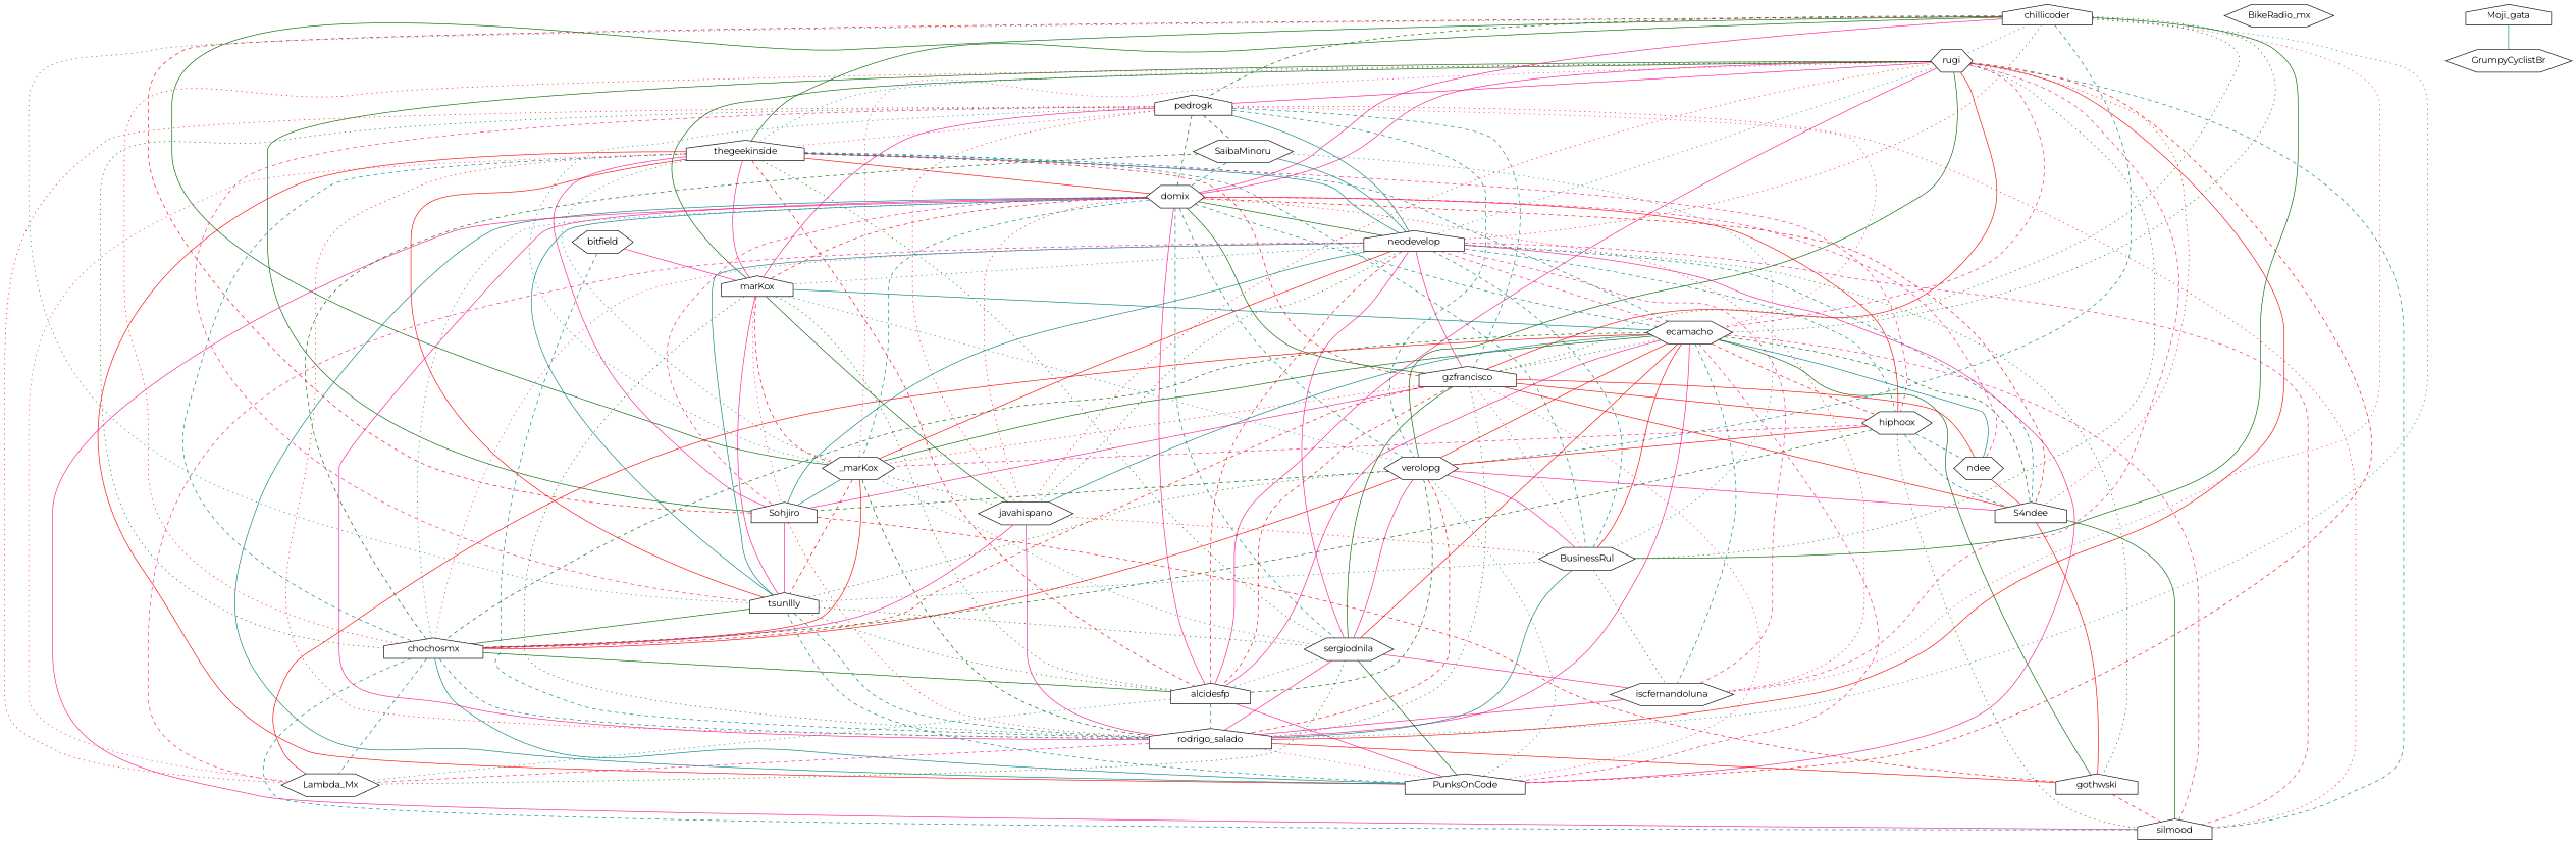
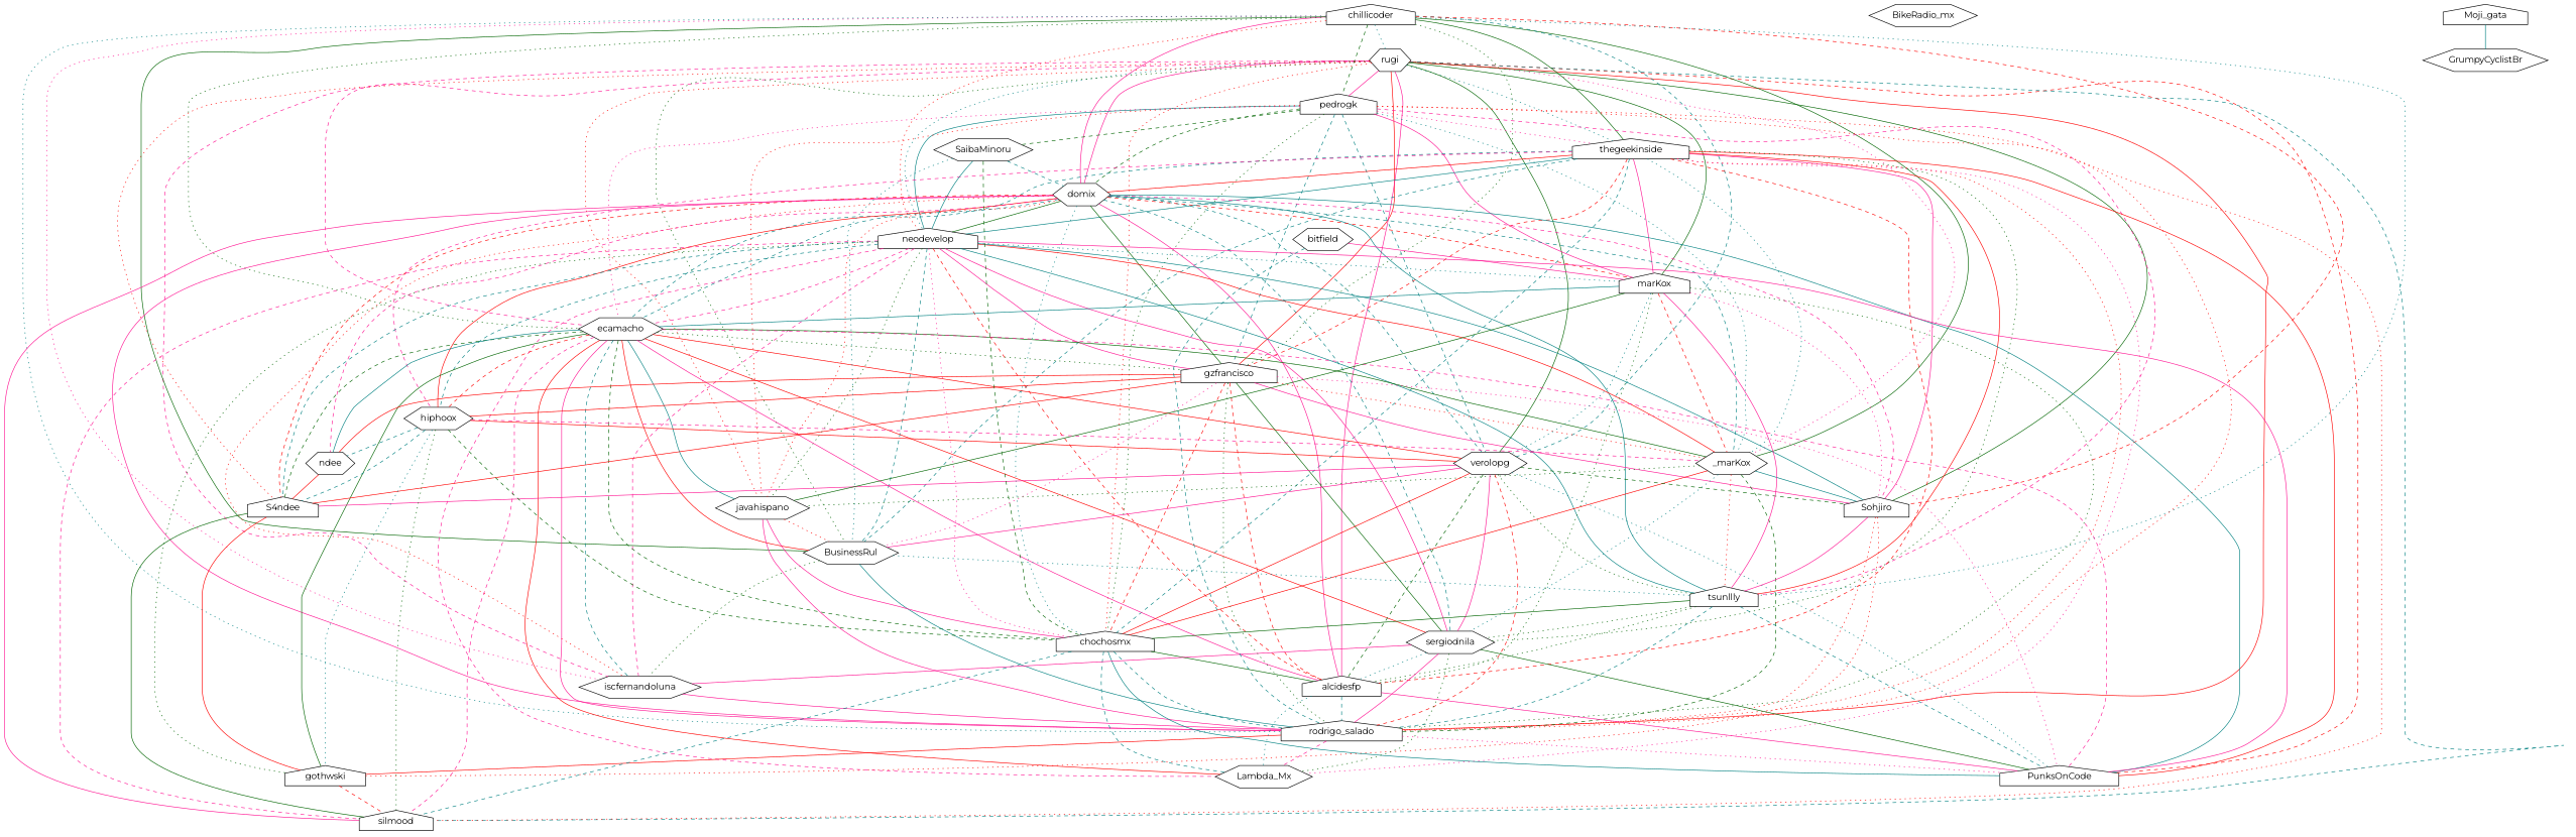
  graph {
    fontname=Montserrat
    node [fontname=Montserrat shape=hexagon]
    edge [color=teal fontname=Montserrat style=solid]
    rugi
    chillicoder [shape=house]
    pedrogk [shape=house]
    thegeekinside [shape=house]
    domix
    neodevelop [shape=house]
    ecamacho
    gzfrancisco [shape=house]
    _marKox
    verolopg
    Sohjiro [shape=house]
    BusinessRul
    tsunllly [shape=house]
    iscfernandoluna
    rodrigo_salado [shape=house]
    n16 [label=marKox shape=house]
    javahispano
    S4ndee [shape=house]
    chochosmx [shape=house]
    alcidesfp [shape=house]
    PunksOnCode [shape=house]
    silmood [shape=house]
    SaibaMinoru
    hiphoox
    sergiodnila
    Lambda_Mx
    n27 [label=ndee]
    gothwski [shape=house]
    bitfield
    BikeRadio_mx
    GrumpyCyclistBr
    Moji_gata [shape=house]
    rugi -- pedrogk [color=deeppink]
    rugi -- thegeekinside [style=dotted]
    rugi -- domix [color=deeppink]
    rugi -- neodevelop [style=dotted]
    rugi -- ecamacho [color=deeppink style=dashed]
    rugi -- gzfrancisco [color=red]
    rugi -- _marKox [color=deeppink style=dotted]
    rugi -- verolopg [color=darkgreen]
    rugi -- Sohjiro [color=darkgreen]
    rugi -- BusinessRul [color=darkgreen style=dotted]
    rugi -- iscfernandoluna [color=deeppink style=dashed]
    rugi -- rodrigo_salado [color=red]
    rugi -- n16 [color=darkgreen]
    rugi -- javahispano [color=red style=dotted]
    rugi -- S4ndee [color=red style=dotted]
    rugi -- chochosmx [color=red style=dotted]
    rugi -- alcidesfp [color=deeppink]
    rugi -- PunksOnCode [color=red style=dashed]
    rugi -- silmood [style=dashed]
    chillicoder -- rugi [style=dotted]
    chillicoder -- pedrogk [color=darkgreen style=dashed]
    chillicoder -- thegeekinside [color=darkgreen]
    chillicoder -- domix [color=deeppink]
    chillicoder -- neodevelop [color=red style=dotted]
    chillicoder -- ecamacho [color=darkgreen style=dotted]
    chillicoder -- gzfrancisco [color=darkgreen style=dotted]
    chillicoder -- _marKox [color=darkgreen]
    chillicoder -- verolopg [style=dashed]
    chillicoder -- Sohjiro [color=red style=dashed]
    chillicoder -- BusinessRul [color=darkgreen]
    chillicoder -- tsunllly [style=dotted]
    chillicoder -- iscfernandoluna [color=deeppink style=dotted]
    chillicoder -- rodrigo_salado [style=dotted]
    pedrogk -- thegeekinside [color=deeppink style=dotted]
    pedrogk -- domix [color=darkgreen style=dashed]
    pedrogk -- neodevelop
    pedrogk -- ecamacho [color=deeppink style=dotted]
    pedrogk -- gzfrancisco [style=dashed]
    pedrogk -- _marKox [style=dotted]
    pedrogk -- verolopg [style=dashed]
    pedrogk -- tsunllly [color=deeppink style=dashed]
-   pedrogk -- Lambda_Mx [color=red style=dotted]
+   pedrogk -- rodrigo_salado [color=red style=dotted]
    pedrogk -- n16 [color=deeppink]
    pedrogk -- javahispano [color=red style=dotted]
    pedrogk -- chochosmx [color=darkgreen style=dotted]
    pedrogk -- silmood [color=red style=dotted]
    pedrogk -- SaibaMinoru [color=darkgreen style=dashed]
    thegeekinside -- domix [color=red]
    thegeekinside -- neodevelop
    thegeekinside -- ecamacho [style=dashed]
    thegeekinside -- gzfrancisco [color=red style=dashed]
    thegeekinside -- _marKox [style=dotted]
    thegeekinside -- Sohjiro [color=deeppink]
    thegeekinside -- BusinessRul [style=dashed]
    thegeekinside -- tsunllly [color=red]
    thegeekinside -- rodrigo_salado [color=red style=dotted]
    thegeekinside -- n16 [color=deeppink]
    thegeekinside -- chochosmx [style=dashed]
    thegeekinside -- alcidesfp [color=red style=dashed]
    thegeekinside -- PunksOnCode [color=red]
    thegeekinside -- hiphoox [color=deeppink style=dashed]
    thegeekinside -- sergiodnila [color=darkgreen style=dotted]
    thegeekinside -- Lambda_Mx [color=deeppink style=dotted]
    domix -- neodevelop [color=darkgreen]
    domix -- ecamacho [style=dashed]
    domix -- gzfrancisco [color=darkgreen]
    domix -- _marKox [style=dashed]
    domix -- verolopg [style=dashed]
    domix -- Sohjiro [color=deeppink style=dashed]
    domix -- tsunllly
    domix -- iscfernandoluna [color=red style=dotted]
    domix -- rodrigo_salado [color=deeppink]
    domix -- n16 [color=red style=dashed]
    domix -- javahispano [color=red style=dotted]
    domix -- S4ndee [color=red style=dashed]
    domix -- chochosmx [style=dotted]
    domix -- alcidesfp [color=deeppink]
    domix -- PunksOnCode
    domix -- silmood [color=deeppink]
    domix -- hiphoox [color=red]
    domix -- sergiodnila [style=dashed]
    domix -- n27 [color=deeppink style=dashed]
    neodevelop -- ecamacho [color=deeppink style=dashed]
    neodevelop -- gzfrancisco [color=deeppink]
    neodevelop -- _marKox [color=red]
    neodevelop -- Sohjiro
    neodevelop -- BusinessRul [style=dashed]
    neodevelop -- tsunllly
    neodevelop -- iscfernandoluna [color=deeppink style=dashed]
    neodevelop -- n16 [style=dotted]
    neodevelop -- javahispano [color=darkgreen style=dotted]
    neodevelop -- S4ndee [style=dashed]
    neodevelop -- chochosmx [color=deeppink style=dotted]
    neodevelop -- alcidesfp [color=red style=dashed]
    neodevelop -- PunksOnCode [color=deeppink]
    neodevelop -- silmood [color=deeppink style=dashed]
    neodevelop -- hiphoox [style=dashed]
    neodevelop -- sergiodnila [color=deeppink]
    neodevelop -- Lambda_Mx [color=deeppink style=dashed]
    neodevelop -- gothwski [color=darkgreen style=dotted]
    ecamacho -- gzfrancisco [color=darkgreen style=dotted]
    ecamacho -- _marKox [color=darkgreen]
    ecamacho -- verolopg [color=red]
    ecamacho -- BusinessRul [color=red]
    ecamacho -- iscfernandoluna [style=dashed]
    ecamacho -- rodrigo_salado [color=deeppink]
    ecamacho -- javahispano
    ecamacho -- S4ndee [color=darkgreen style=dashed]
    ecamacho -- chochosmx [color=darkgreen style=dashed]
    ecamacho -- alcidesfp [color=deeppink]
    ecamacho -- PunksOnCode [color=deeppink style=dashed]
    ecamacho -- silmood [color=deeppink style=dashed]
    ecamacho -- hiphoox [color=red style=dashed]
    ecamacho -- sergiodnila [color=red]
    ecamacho -- Lambda_Mx [color=red]
    ecamacho -- n27
    ecamacho -- gothwski [color=darkgreen]
    gzfrancisco -- _marKox [color=red style=dotted]
    gzfrancisco -- Sohjiro [color=deeppink]
    gzfrancisco -- BusinessRul [color=deeppink style=dotted]
    gzfrancisco -- rodrigo_salado [color=darkgreen style=dotted]
    gzfrancisco -- S4ndee [color=red]
    gzfrancisco -- chochosmx [color=red style=dashed]
    gzfrancisco -- alcidesfp [color=red style=dashed]
    gzfrancisco -- PunksOnCode [color=deeppink style=dotted]
    gzfrancisco -- hiphoox [color=red]
    gzfrancisco -- sergiodnila [color=darkgreen]
    gzfrancisco -- n27 [color=red]
    _marKox -- Sohjiro
-   _marKox -- tsunllly [color=red style=dashed]
+   _marKox -- tsunllly [color=red style=dotted]
    _marKox -- rodrigo_salado [color=darkgreen style=dashed]
    _marKox -- javahispano [color=darkgreen style=dotted]
    _marKox -- chochosmx [color=red]
    _marKox -- sergiodnila [style=dotted]
    verolopg -- Sohjiro [color=darkgreen style=dashed]
    verolopg -- BusinessRul [color=deeppink]
    verolopg -- tsunllly [color=darkgreen style=dotted]
    verolopg -- rodrigo_salado [color=red style=dashed]
    verolopg -- S4ndee [color=deeppink]
    verolopg -- chochosmx [color=red]
    verolopg -- alcidesfp [color=darkgreen style=dashed]
    verolopg -- PunksOnCode [style=dotted]
    verolopg -- sergiodnila [color=deeppink]
    Sohjiro -- tsunllly [color=deeppink]
    Sohjiro -- rodrigo_salado [color=red style=dotted]
-   Sohjiro -- gothwski [color=red style=dashed]
+   Sohjiro -- gothwski [color=red style=dotted]
    BusinessRul -- tsunllly [style=dotted]
    BusinessRul -- iscfernandoluna [color=darkgreen style=dotted]
    BusinessRul -- rodrigo_salado
    tsunllly -- rodrigo_salado [style=dashed]
    tsunllly -- chochosmx [color=darkgreen]
    tsunllly -- alcidesfp [color=darkgreen style=dotted]
    tsunllly -- PunksOnCode [style=dashed]
    tsunllly -- sergiodnila [color=darkgreen style=dotted]
    iscfernandoluna -- rodrigo_salado [color=deeppink]
    rodrigo_salado -- PunksOnCode [color=deeppink style=dotted]
    rodrigo_salado -- Lambda_Mx [color=deeppink style=dashed]
    rodrigo_salado -- gothwski [color=red]
    n16 -- ecamacho
    n16 -- _marKox [color=red style=dashed]
    n16 -- verolopg [style=dotted]
    n16 -- Sohjiro [color=deeppink style=dotted]
    n16 -- tsunllly [color=deeppink]
    n16 -- rodrigo_salado [color=darkgreen style=dotted]
    n16 -- javahispano [color=darkgreen]
    n16 -- alcidesfp [color=darkgreen style=dotted]
    javahispano -- BusinessRul [color=red style=dotted]
    javahispano -- rodrigo_salado [color=deeppink]
    javahispano -- chochosmx [color=deeppink]
    S4ndee -- silmood [color=darkgreen]
    S4ndee -- gothwski [color=red]
    chochosmx -- rodrigo_salado [style=dashed]
    chochosmx -- alcidesfp [color=darkgreen]
    chochosmx -- PunksOnCode
    chochosmx -- silmood [style=dashed]
    chochosmx -- Lambda_Mx [style=dashed]
    alcidesfp -- rodrigo_salado [style=dashed]
    alcidesfp -- PunksOnCode [color=deeppink]
    alcidesfp -- Lambda_Mx [style=dotted]
    SaibaMinoru -- domix [style=dashed]
    SaibaMinoru -- neodevelop
    SaibaMinoru -- BusinessRul [style=dotted]
    SaibaMinoru -- chochosmx [color=darkgreen style=dashed]
    hiphoox -- _marKox [color=deeppink style=dashed]
    hiphoox -- verolopg [color=red]
    hiphoox -- S4ndee [style=dashed]
    hiphoox -- chochosmx [color=darkgreen style=dashed]
    hiphoox -- silmood [color=darkgreen style=dotted]
    hiphoox -- n27 [style=dashed]
+   hiphoox -- gothwski [style=dotted]
    sergiodnila -- iscfernandoluna [color=deeppink]
    sergiodnila -- rodrigo_salado [color=deeppink]
    sergiodnila -- alcidesfp [style=dotted]
    sergiodnila -- PunksOnCode [color=darkgreen]
    sergiodnila -- Lambda_Mx [color=darkgreen style=dotted]
    n27 -- S4ndee [color=red]
    gothwski -- silmood [color=red style=dashed]
    bitfield -- rodrigo_salado [style=dashed]
    bitfield -- n16 [color=deeppink]
    Moji_gata -- GrumpyCyclistBr
  }
